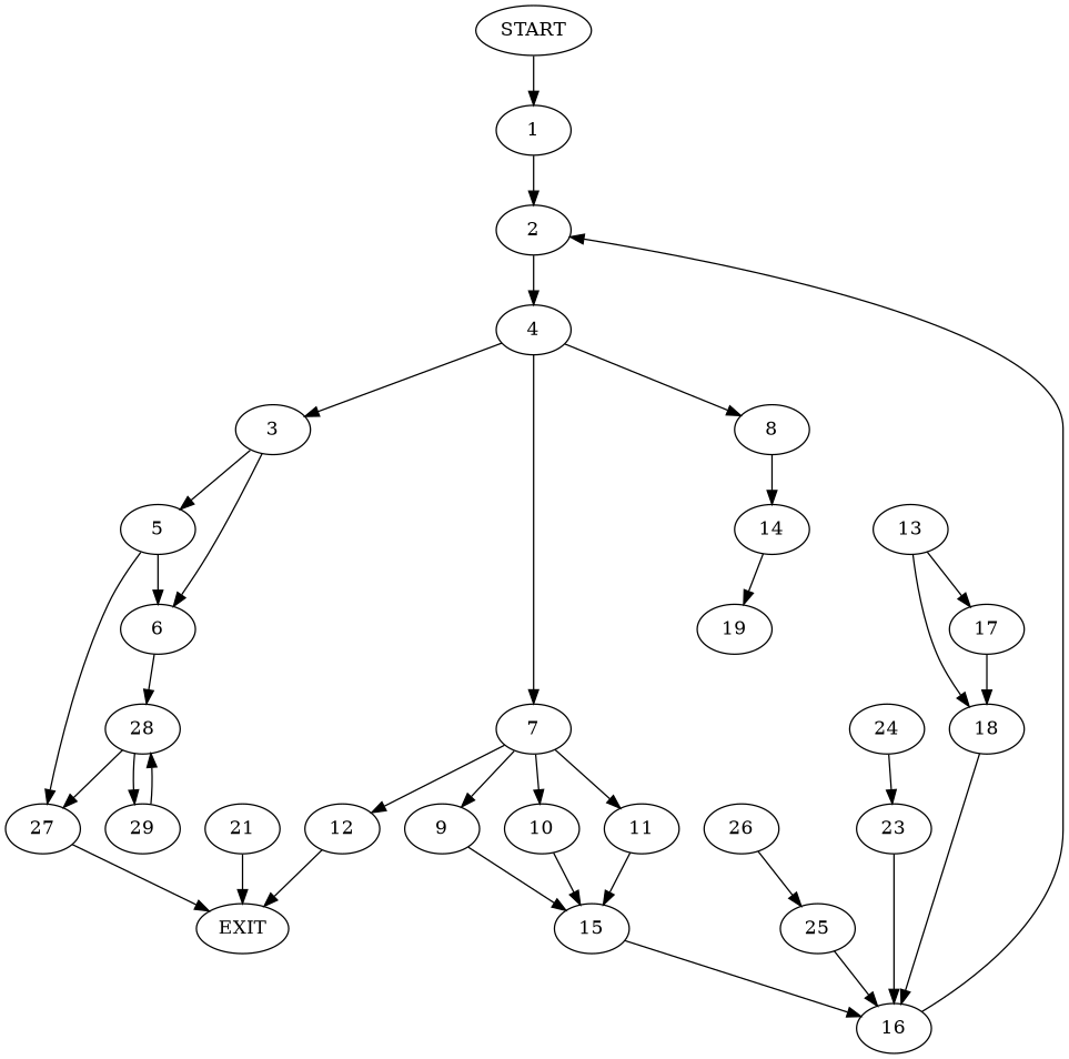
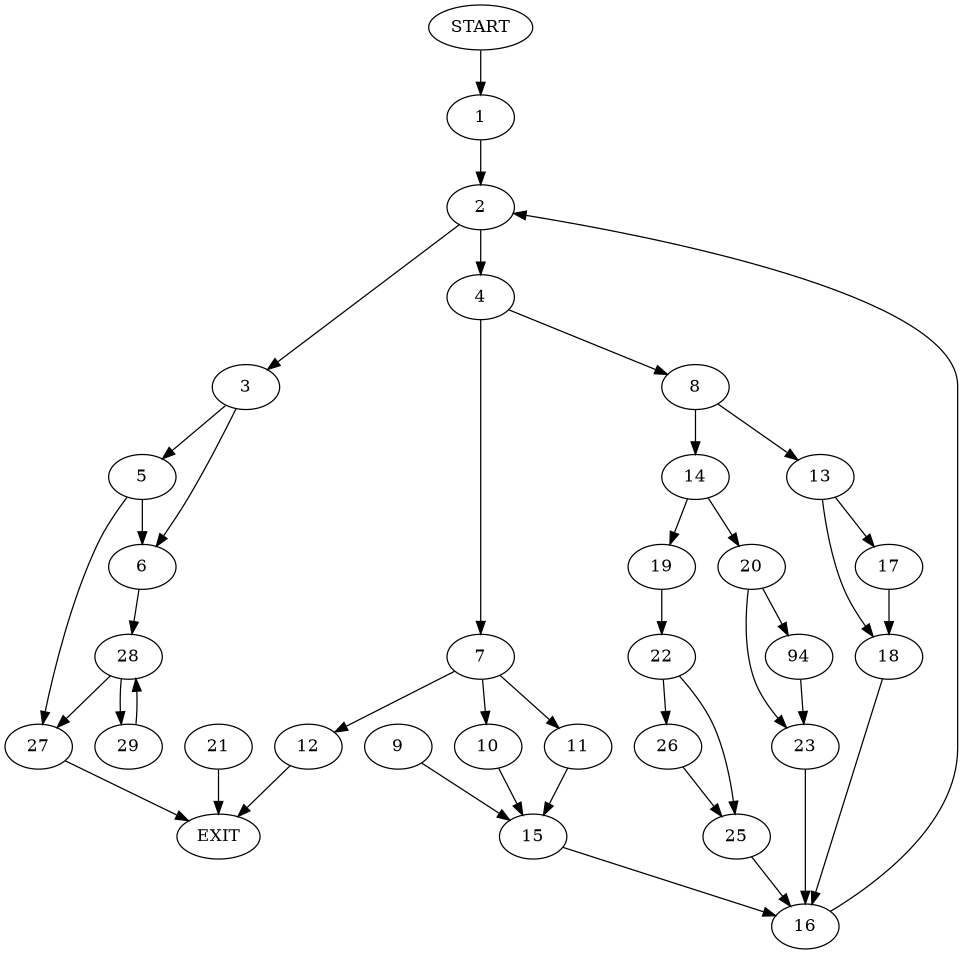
  digraph {
    n1 [label=START]
    1
    2
    n4 [label=EXIT]
    3
    4
    5
    6
    7
    8
    27
    28
    9
    10
    11
    12
    13
    14
    29
    15
    17
    18
    19
+   20
    16
+   22
    23
-   24
+   24 [label=94]
    21
    25
    26
    n1 -> 1
    1 -> 2
-   4 -> 3
+   2 -> 3
    2 -> 4
    3 -> 5
    3 -> 6
    4 -> 7
    4 -> 8
    5 -> 6
    5 -> 27
    6 -> 28
-   7 -> 9
    7 -> 10
    7 -> 11
    7 -> 12
+   8 -> 13
    8 -> 14
    27 -> n4
    28 -> 27
    28 -> 29
    9 -> 15
    10 -> 15
    11 -> 15
    12 -> n4
    13 -> 17
    13 -> 18
    14 -> 19
+   14 -> 20
    29 -> 28
    15 -> 16
    17 -> 18
    18 -> 16
+   19 -> 22
+   20 -> 23
+   20 -> 24
    16 -> 2
+   22 -> 25
+   22 -> 26
    23 -> 16
    24 -> 23
    21 -> n4
    25 -> 16
    26 -> 25
  }
